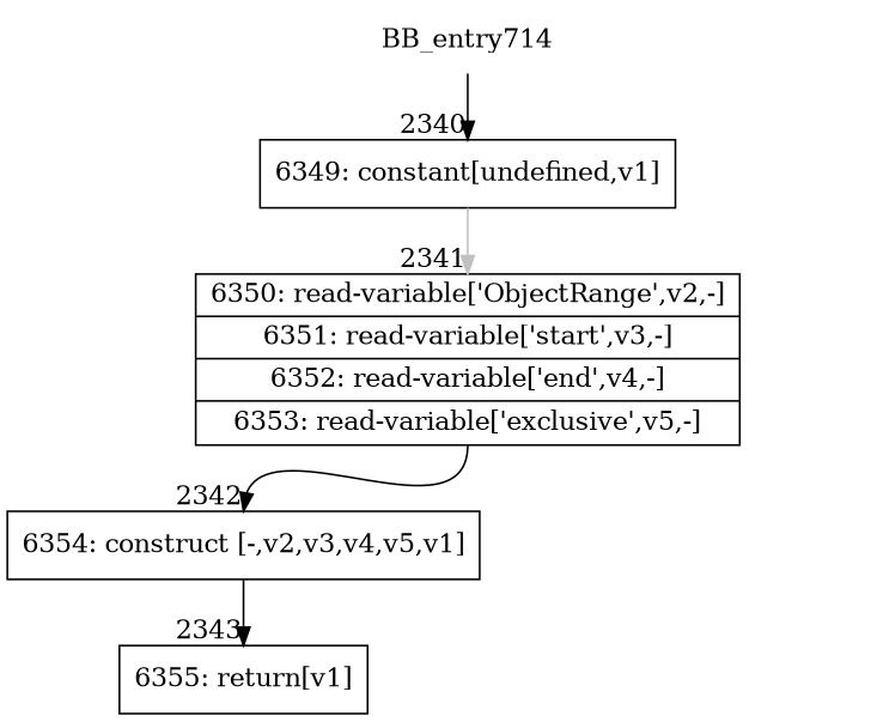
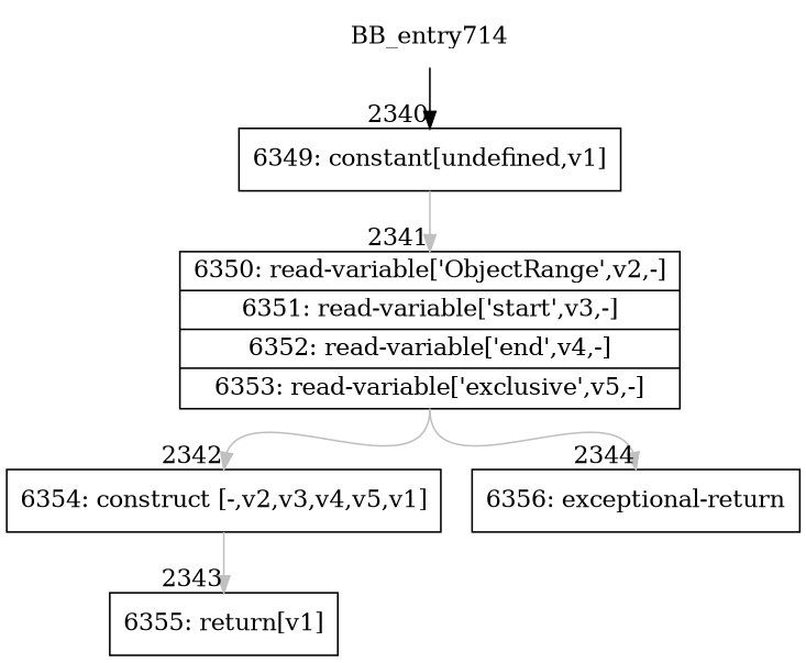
  digraph {
    rankdir=TD
    node [shape=record]
    edge [headport=n tailport=s]
    n1 [label=BB_entry714 shape=none]
    n2 [label="{6349: constant[undefined,v1]}"]
    n3 [label="{6350: read-variable['ObjectRange',v2,-]|6351: read-variable['start',v3,-]|6352: read-variable['end',v4,-]|6353: read-variable['exclusive',v5,-]}"]
    n4 [label="{6354: construct [-,v2,v3,v4,v5,v1]}"]
+   n5 [label="{6356: exceptional-return}"]
    n6 [label="{6355: return[v1]}"]
    n1 -> n2 [headlabel="    2340"]
    n2 -> n3 [color=gray headlabel="      2341"]
-   n3 -> n4 [headlabel="      2342"]
-   n4 -> n6 [headlabel="      2343"]
+   n3 -> n4 [headlabel="      2342" color=gray]
+   n3 -> n5 [color=gray headlabel="      2344"]
+   n4 -> n6 [headlabel="      2343" color=gray]
  }
